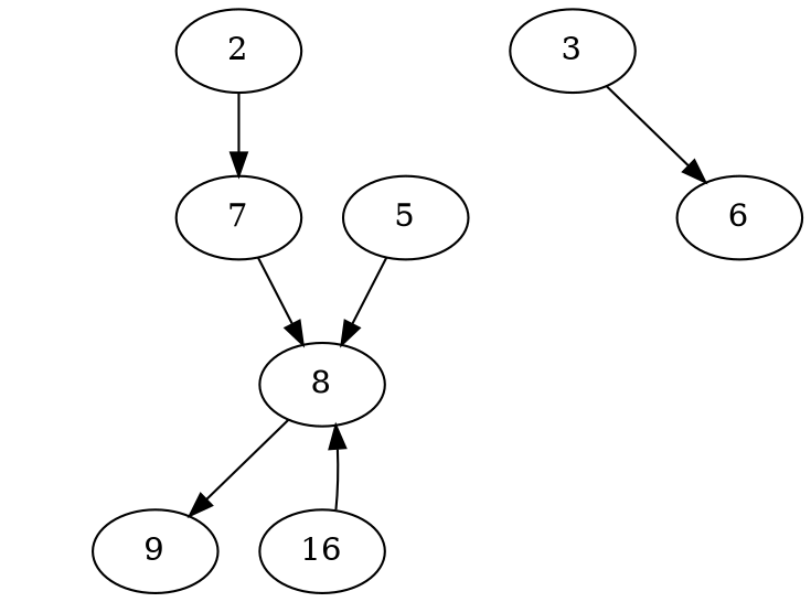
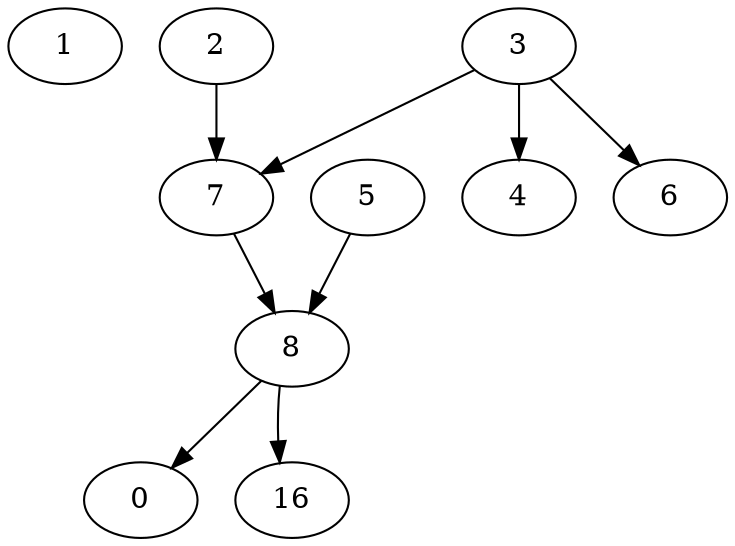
  digraph {
    node [alpha=0.10]
+   1 [alpha=0.05 expect_size=35078144]
    2 [expect_size=25739264]
    7 [alpha=0.13 expect_size=44567552]
+   4 [alpha=0.14 expect_size=9440256]
    8 [alpha=0.03 expect_size=27721728]
-   9 [alpha=0.19 expect_size=34610176]
+   9 [alpha=0.19 expect_size=34610176 label=0]
    n7 [alpha=0.00 expect_size=20761600 label=16]
    3 [expect_size=17539072]
    6 [alpha=0.04 expect_size=8645632]
    5 [alpha=0.06 expect_size=11856896]
    2 -> 7
    7 -> 8
    8 -> 9
-   n7 -> 8
+   8 -> n7
+   3 -> 7
+   3 -> 4
    3 -> 6
    5 -> 8
  }
